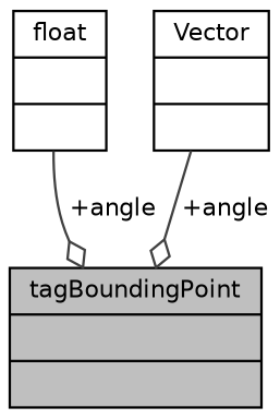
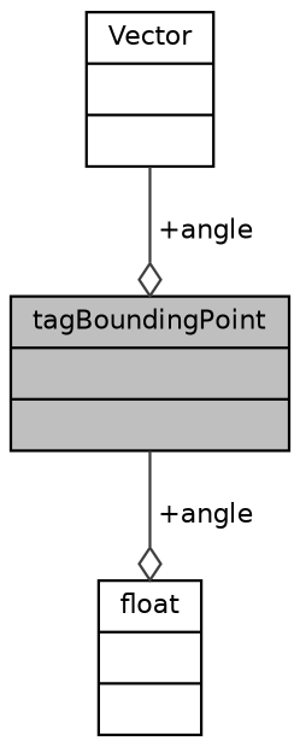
  digraph {
    node [color=black fillcolor=white fontname=Helvetica fontsize=10 shape=record style=filled]
    edge [arrowhead=odiamond color=grey25 fontname=Helvetica fontsize=10 labelfontname=Helvetica labelfontsize=10 style=solid]
    n1 [fillcolor=grey75 fontcolor=black height=0.2 label="{tagBoundingPoint\n||}" width=0.4]
    n2 [height=0.2 label="{float\n||}" width=0.4]
    n3 [height=0.2 label="{Vector\n||}" width=0.4]
-   n2 -> n1 [label=" +angle"]
+   n1 -> n2 [label=" +angle"]
    n3 -> n1 [label=" +angle"]
  }
